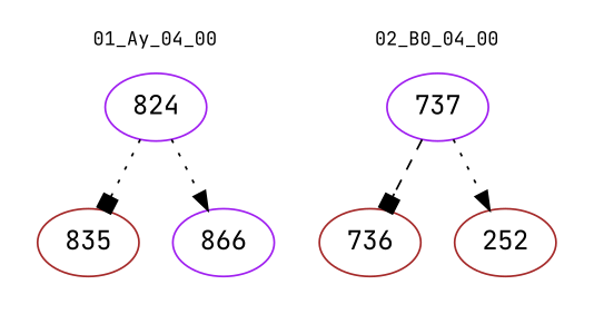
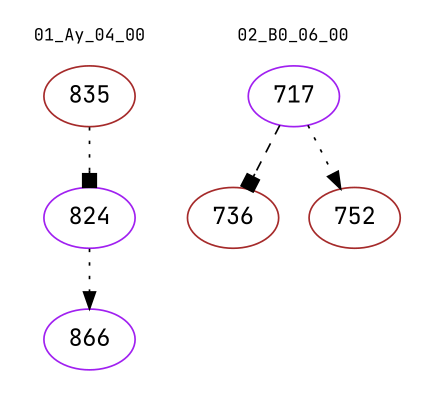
  digraph {
    fontname="JetBrains Mono"
    node [color=purple fontname="JetBrains Mono"]
    edge [arrowhead=box color=black fontname="JetBrains Mono" style=dotted]
    n1 [label=824]
    n2 [color=brown label=835]
    n3 [label=866]
-   n4 [label=737]
+   n4 [label=717]
    n5 [color=brown label=736]
-   n6 [color=brown label=252]
+   n6 [color=brown label=752]
    subgraph cluster_1 {
      color=white
      fontsize=10
      label="01_Ay_04_00"
      n1
      n2
      n3
    }
    subgraph cluster_2 {
      color=white
      fontsize=10
-     label="02_B0_04_00"
+     label="02_B0_06_00"
      n4
      n5
      n6
    }
-   n1 -> n2
+   n2 -> n1
    n1 -> n3 [arrowhead=normal]
    n4 -> n5 [style=dashed]
    n4 -> n6 [arrowhead=normal]
  }
